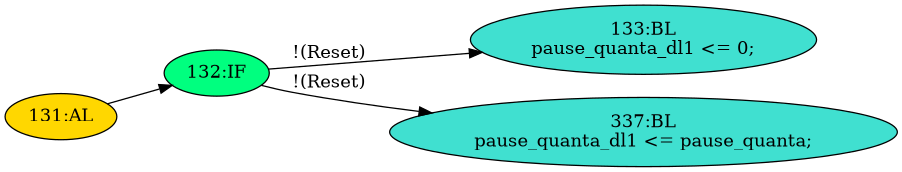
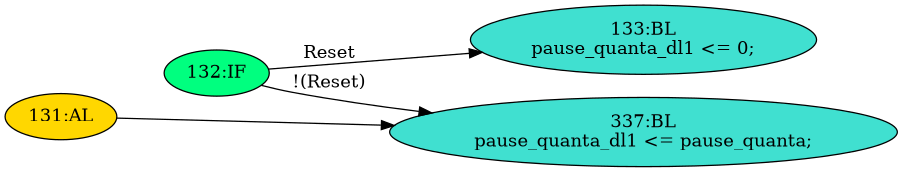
  strict digraph {
    rankdir=LR
    node [fillcolor=turquoise statements="[]" style=filled typ=Block]
    edge [cond="['Reset']" lineno=132]
    n1 [ast="<pyverilog.vparser.ast.IfStatement object at 0x7f5c9ac706d0>" fillcolor=springgreen label="132:IF" typ=IfStatement]
    n2 [ast="<pyverilog.vparser.ast.Block object at 0x7f5c9ac70510>" label="133:BL\npause_quanta_dl1 <= 0;" statements="[<pyverilog.vparser.ast.NonblockingSubstitution object at 0x7f5c9ac70390>]"]
    n3 [ast="<pyverilog.vparser.ast.Block object at 0x7f5c9ac70350>" label="337:BL\npause_quanta_dl1 <= pause_quanta;" statements="[<pyverilog.vparser.ast.NonblockingSubstitution object at 0x7f5c9ac3d750>]"]
    n4 [ast="<pyverilog.vparser.ast.Always object at 0x7f5c9ac70550>" clk_sens=True fillcolor=gold label="131:AL" sens="['Clk', 'Reset']" typ=Always use_var="['Reset', 'pause_quanta']"]
-   n1 -> n2 [label="!(Reset)"]
+   n1 -> n2 [label=Reset]
    n1 -> n3 [label="!(Reset)"]
-   n4 -> n1 [cond="[]" lineno=None]
+   n4 -> n3 [cond="[]" lineno=None]
  }
